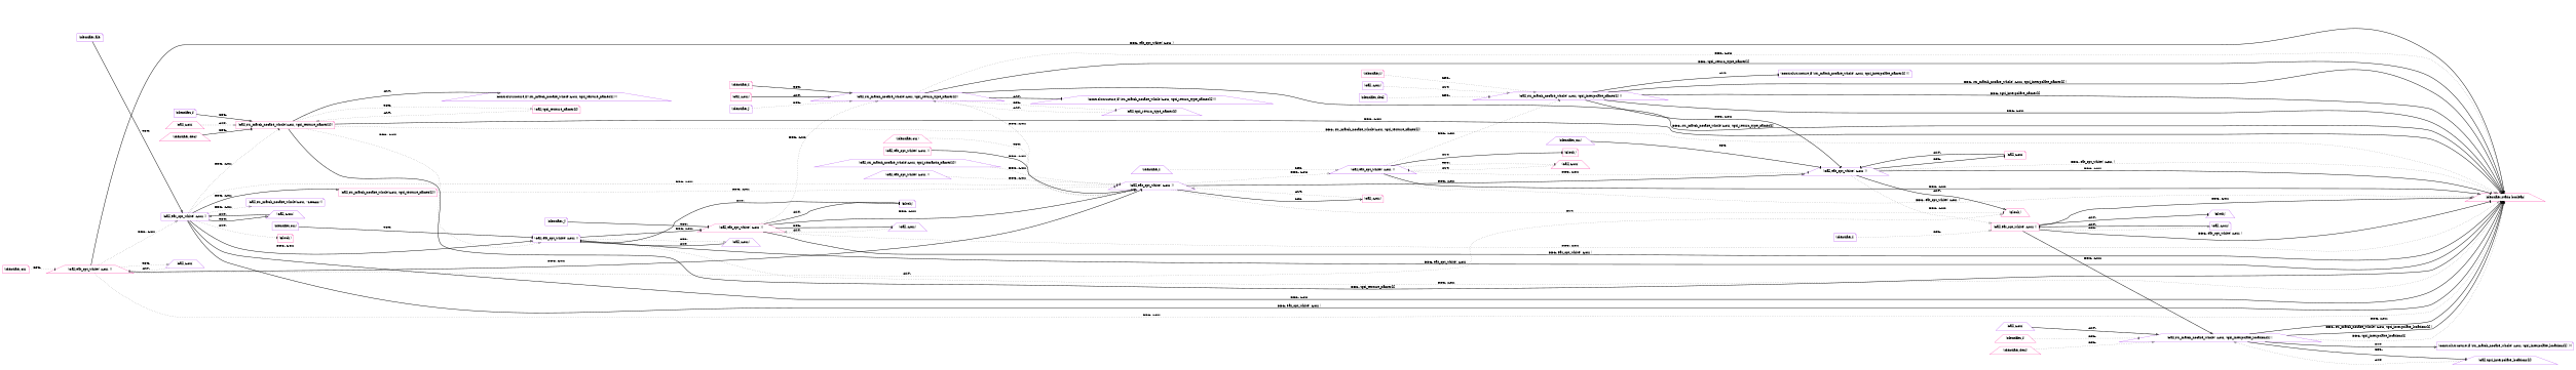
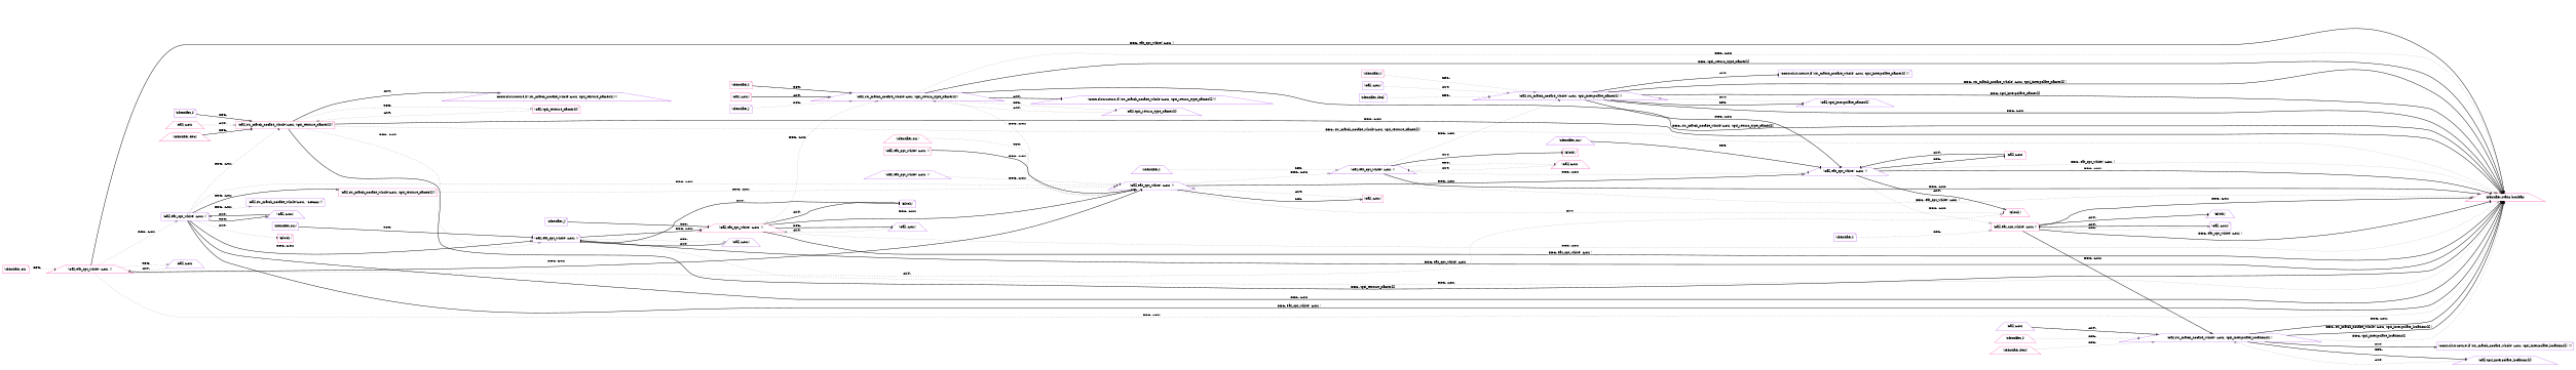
  digraph {
    rankdir=LR
    node [color=purple shape=trapezium]
    edge [arrowhead=onormal style=bold]
    n1 [label="(Call,str_match_nocase_whole(&cur, tgsi_return_type_names[i]))"]
    n2 [label="(Call,eat_opt_white( &cur ))"]
    n3 [label="(ControlStructure,if (str_match_nocase_whole(&cur, tgsi_return_type_names[i])))"]
    n4 [label="(Call,tgsi_return_type_names[i])"]
    n5 [color=deeppink label="(Identifier,static boolean)"]
    n6 [color=deeppink label="(Block,)"]
    n7 [label="(Call,eat_opt_white( &cur ))"]
    n8 [label="(Call,eat_opt_white( &cur ))"]
    n9 [color=deeppink label="(Call,&cur)" shape=note]
    n10 [color=deeppink label="(Call,eat_opt_white( &cur ))"]
    n11 [label="(Call,&cur)"]
    n12 [label="(Block,)" shape=note]
    n13 [label="(Call,eat_opt_white( &cur ))" shape=note]
    n14 [label="(Call,&cur)"]
    n15 [color=deeppink label="(Call,str_match_nocase_whole(&cur, tgsi_texture_names[i]))" shape=note]
    n16 [label="(ControlStructure,if (str_match_nocase_whole(&cur, tgsi_texture_names[i])))"]
    n17 [color=deeppink label="(Call,tgsi_texture_names[i])" shape=note]
    n18 [label="(Call,eat_opt_white( &cur ))" shape=note]
    n19 [label="(Call,str_match_nocase_whole(&cur, \"LOCAL\"))" shape=note]
    n20 [label="(Call,&cur)"]
    n21 [color=deeppink label="(Call,str_match_nocase_whole(&cur, tgsi_texture_names[i]))" shape=note]
    n22 [color=deeppink label="(Block,)" shape=note]
    n23 [color=deeppink label="(Call,eat_opt_white( &cur ))"]
    n24 [label="(Call,&cur)"]
    n25 [label="(Call,str_match_nocase_whole( &cur, tgsi_interpolate_names[i] ))"]
    n26 [color=deeppink label="(Block,)" shape=note]
    n27 [color=deeppink label="(Call,&cur)"]
    n28 [color=deeppink label="(Call,eat_opt_white( &cur ))" shape=note]
    n29 [color=deeppink label="(Call,&cur)" shape=note]
+   n30 [label="(Call,tgsi_interpolate_names[i])"]
    n31 [label="(ControlStructure,if (str_match_nocase_whole( &cur, tgsi_interpolate_names[i] )))" shape=note]
    n32 [label="(Call,str_match_nocase_whole( &cur, tgsi_interpolate_locations[i] ))"]
    n33 [label="(Block,)"]
    n34 [label="(Call,&cur)" shape=note]
    n35 [label="(ControlStructure,if (str_match_nocase_whole( &cur, tgsi_interpolate_locations[i] )))" shape=note]
    n36 [label="(Call,tgsi_interpolate_locations[i])"]
    n37 [color=deeppink label="(Identifier,cur)"]
    n38 [label="(Call,&cur)" shape=note]
    n39 [label="(Identifier,cur)" shape=note]
    n40 [color=deeppink label="(Identifier,cur)" shape=note]
    n41 [label="(Call,&cur)"]
    n42 [label="(Identifier,j)" shape=note]
    n43 [label="(Identifier,i)" shape=note]
    n44 [label="(Identifier,i)" shape=note]
    n45 [color=deeppink label="(Call,&cur)"]
    n46 [color=deeppink label="(Identifier,i)"]
    n47 [label="(Identifier,i)"]
    n48 [color=deeppink label="(Call,eat_opt_white( &cur ))" shape=note]
    n49 [label="(Identifier,decl)" shape=note]
    n50 [color=deeppink label="(Identifier,i)" shape=note]
    n51 [color=deeppink label="(Identifier,decl)"]
    n52 [label="(Identifier,j)" shape=note]
-   n53 [label="(Call,str_match_nocase_whole(&cur, tgsi_semantic_names[i]))"]
    n54 [label="(Identifier,cur)"]
    n55 [color=deeppink label="(Identifier,decl)"]
    n56 [color=deeppink label="(Identifier,i)" shape=note]
    n57 [color=deeppink label="(Call,&cur)" shape=note]
-   n58 [label="(Identifier,file)" shape=note]
    n59 [label="(Call,eat_opt_white( &cur ))"]
    n1 -> n2 [label="DDG: &cur" style=dotted]
    n1 -> n3 [arrowhead=tee label="AST: "]
    n1 -> n4 [arrowhead=tee label="CFG: " style=dotted]
    n1 -> n5 [label="DDG: &cur" style=dotted]
    n1 -> n5 [label="DDG: tgsi_return_type_names[i]"]
    n1 -> n5 [arrowhead=tee label="DDG: str_match_nocase_whole(&cur, tgsi_return_type_names[i])"]
    n2 -> n6 [arrowhead=tee label="AST: " style=dotted]
    n2 -> n7 [label="DDG: &cur" style=dotted]
    n2 -> n8 [label="DDG: &cur"]
    n2 -> n9 [label="CFG: "]
    n4 -> n1 [label="AST: " style=dotted]
    n7 -> n5 [label="DDG: &cur"]
    n7 -> n5 [label="DDG: eat_opt_white( &cur )" style=dotted]
    n7 -> n8 [arrowhead=tee label="DDG: &cur" style=dotted]
    n7 -> n25 [arrowhead=tee label="DDG: &cur" style=dotted]
    n7 -> n26 [arrowhead=tee label="AST: "]
    n7 -> n27 [arrowhead=tee label="CFG: " style=dotted]
    n8 -> n5 [label="DDG: eat_opt_white( &cur )" style=dotted]
    n8 -> n5 [arrowhead=tee label="DDG: &cur"]
    n8 -> n6 [label="AST: "]
    n8 -> n28 [label="DDG: &cur" style=dotted]
    n8 -> n29 [arrowhead=tee label="CFG: "]
    n9 -> n2 [label="AST: " style=dotted]
    n10 -> n1 [label="DDG: &cur" style=dotted]
    n10 -> n2 [arrowhead=tee label="DDG: &cur"]
    n10 -> n5 [label="DDG: &cur" style=dotted]
    n10 -> n5 [arrowhead=tee label="DDG: eat_opt_white( &cur )"]
    n10 -> n11 [arrowhead=tee label="CFG: "]
    n10 -> n12 [arrowhead=tee label="AST: "]
    n11 -> n10 [label="AST: " style=dotted]
    n13 -> n5 [label="DDG: eat_opt_white( &cur )"]
    n13 -> n5 [arrowhead=tee label="DDG: &cur" style=dotted]
    n13 -> n10 [arrowhead=tee label="DDG: &cur"]
    n13 -> n12 [arrowhead=tee label="AST: "]
    n13 -> n14 [label="CFG: " style=dotted]
    n14 -> n13 [arrowhead=tee label="AST: "]
    n15 -> n5 [label="DDG: &cur"]
    n15 -> n5 [label="DDG: str_match_nocase_whole(&cur, tgsi_texture_names[i])" style=dotted]
    n15 -> n5 [label="DDG: tgsi_texture_names[i]"]
    n15 -> n13 [label="DDG: &cur" style=dotted]
    n15 -> n16 [label="AST: "]
    n15 -> n17 [label="CFG: " style=dotted]
    n17 -> n15 [label="AST: " style=dotted]
    n18 -> n2 [arrowhead=tee label="DDG: &cur" style=dotted]
    n18 -> n5 [label="DDG: &cur"]
    n18 -> n5 [arrowhead=tee label="DDG: eat_opt_white( &cur )"]
    n18 -> n13 [label="DDG: &cur"]
    n18 -> n15 [arrowhead=tee label="DDG: &cur" style=dotted]
    n18 -> n19 [label="DDG: &cur" style=dotted]
    n18 -> n20 [label="CFG: "]
    n18 -> n21 [label="DDG: &cur"]
    n18 -> n22 [arrowhead=tee label="AST: " style=dotted]
    n20 -> n18 [label="AST: "]
    n21 -> n2 [arrowhead=tee label="DDG: &cur" style=dotted]
    n23 -> n2 [arrowhead=tee label="DDG: &cur"]
    n23 -> n5 [arrowhead=tee label="DDG: &cur" style=dotted]
    n23 -> n5 [label="DDG: eat_opt_white( &cur )"]
    n23 -> n6 [label="AST: " style=dotted]
    n23 -> n18 [label="DDG: &cur" style=dotted]
    n23 -> n24 [label="CFG: " style=dotted]
    n24 -> n23 [arrowhead=tee label="AST: " style=dotted]
    n25 -> n5 [label="DDG: str_match_nocase_whole( &cur, tgsi_interpolate_names[i] )"]
    n25 -> n5 [arrowhead=tee label="DDG: tgsi_interpolate_names[i]"]
    n25 -> n5 [label="DDG: &cur"]
    n25 -> n8 [arrowhead=tee label="DDG: &cur"]
+   n25 -> n30 [arrowhead=tee label="CFG: "]
    n25 -> n31 [arrowhead=tee label="AST: "]
    n27 -> n7 [arrowhead=tee label="AST: " style=dotted]
    n28 -> n5 [label="DDG: &cur"]
    n28 -> n5 [arrowhead=tee label="DDG: eat_opt_white( &cur )"]
    n28 -> n32 [label="DDG: &cur"]
    n28 -> n33 [arrowhead=tee label="AST: "]
    n28 -> n34 [label="CFG: " style=dotted]
    n29 -> n8 [arrowhead=tee label="AST: "]
+   n30 -> n25 [label="AST: " style=dotted]
    n32 -> n5 [label="DDG: str_match_nocase_whole( &cur, tgsi_interpolate_locations[i] )"]
    n32 -> n5 [label="DDG: tgsi_interpolate_locations[i]" style=dotted]
    n32 -> n5 [label="DDG: &cur"]
    n32 -> n35 [label="AST: "]
    n32 -> n36 [arrowhead=tee label="CFG: "]
    n34 -> n28 [arrowhead=tee label="AST: "]
    n36 -> n32 [label="AST: " style=dotted]
    n37 -> n2 [arrowhead=tee label="CFG: " style=dotted]
    n38 -> n25 [label="AST: " style=dotted]
    n39 -> n13 [arrowhead=tee label="CFG: "]
    n40 -> n23 [arrowhead=tee label="CFG: " style=dotted]
    n41 -> n32 [label="AST: "]
    n42 -> n10 [arrowhead=tee label="CFG: "]
    n43 -> n28 [label="CFG: " style=dotted]
    n44 -> n15 [label="CFG: "]
    n45 -> n15 [label="AST: " style=dotted]
    n46 -> n32 [arrowhead=tee label="CFG: " style=dotted]
    n47 -> n7 [label="CFG: " style=dotted]
    n48 -> n2 [label="DDG: &cur"]
    n49 -> n25 [arrowhead=tee label="CFG: " style=dotted]
    n50 -> n25 [label="CFG: " style=dotted]
    n51 -> n32 [label="CFG: " style=dotted]
    n52 -> n1 [label="CFG: " style=dotted]
-   n53 -> n2 [label="DDG: &cur" style=dotted]
    n54 -> n8 [arrowhead=tee label="CFG: "]
    n55 -> n15 [arrowhead=tee label="CFG: "]
    n56 -> n1 [label="CFG: "]
    n57 -> n1 [label="AST: "]
-   n58 -> n18 [label="CFG: "]
    n59 -> n2 [arrowhead=tee label="DDG: &cur" style=dotted]
  }
